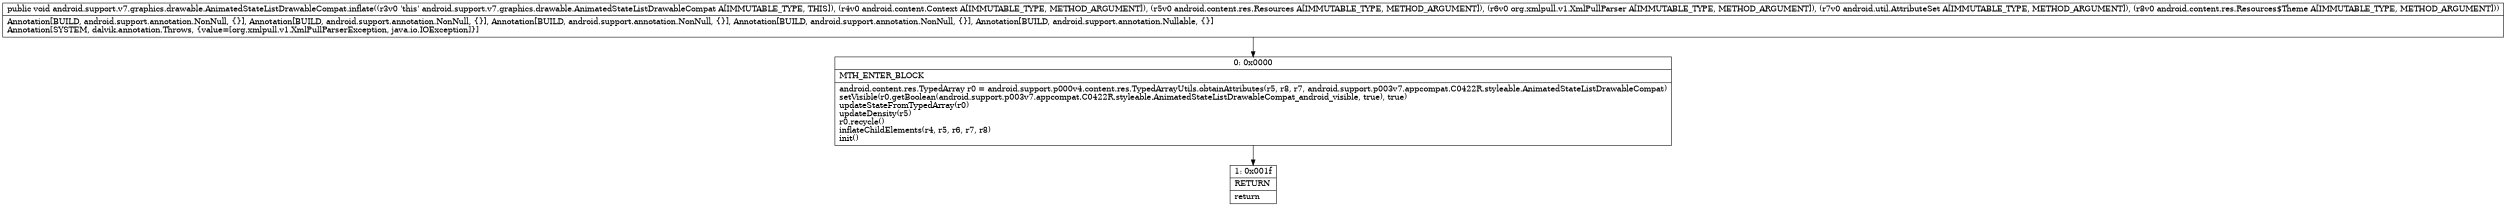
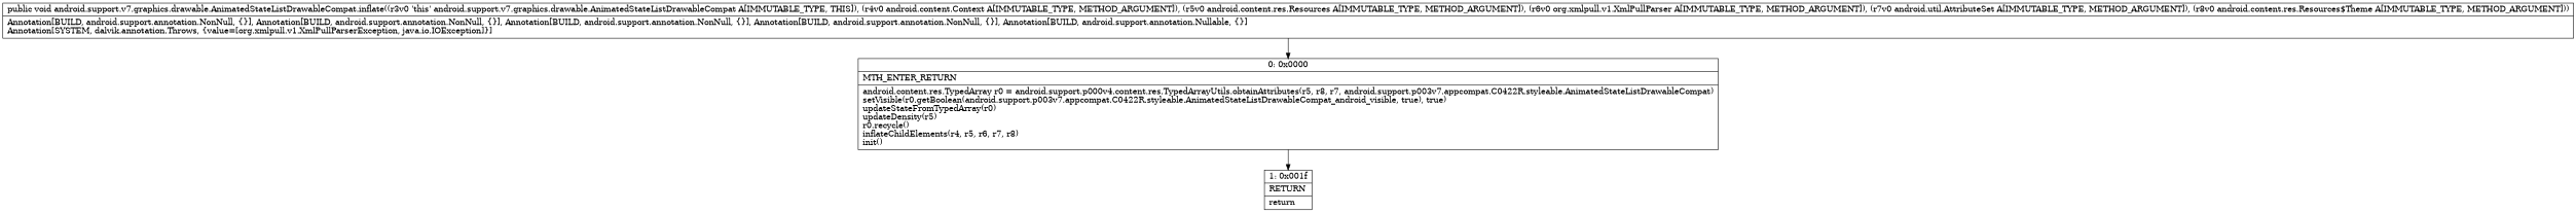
  digraph {
    node [shape=record]
-   n1 [label="{0\:\ 0x0000|MTH_ENTER_BLOCK\l|android.content.res.TypedArray r0 = android.support.p000v4.content.res.TypedArrayUtils.obtainAttributes(r5, r8, r7, android.support.p003v7.appcompat.C0422R.styleable.AnimatedStateListDrawableCompat)\lsetVisible(r0.getBoolean(android.support.p003v7.appcompat.C0422R.styleable.AnimatedStateListDrawableCompat_android_visible, true), true)\lupdateStateFromTypedArray(r0)\lupdateDensity(r5)\lr0.recycle()\linflateChildElements(r4, r5, r6, r7, r8)\linit()\l}"]
+   n1 [label="{0\:\ 0x0000|MTH_ENTER_RETURN\l|android.content.res.TypedArray r0 = android.support.p000v4.content.res.TypedArrayUtils.obtainAttributes(r5, r8, r7, android.support.p003v7.appcompat.C0422R.styleable.AnimatedStateListDrawableCompat)\lsetVisible(r0.getBoolean(android.support.p003v7.appcompat.C0422R.styleable.AnimatedStateListDrawableCompat_android_visible, true), true)\lupdateStateFromTypedArray(r0)\lupdateDensity(r5)\lr0.recycle()\linflateChildElements(r4, r5, r6, r7, r8)\linit()\l}"]
    n2 [label="{1\:\ 0x001f|RETURN\l|return\l}"]
    n3 [label="{public void android.support.v7.graphics.drawable.AnimatedStateListDrawableCompat.inflate((r3v0 'this' android.support.v7.graphics.drawable.AnimatedStateListDrawableCompat A[IMMUTABLE_TYPE, THIS]), (r4v0 android.content.Context A[IMMUTABLE_TYPE, METHOD_ARGUMENT]), (r5v0 android.content.res.Resources A[IMMUTABLE_TYPE, METHOD_ARGUMENT]), (r6v0 org.xmlpull.v1.XmlPullParser A[IMMUTABLE_TYPE, METHOD_ARGUMENT]), (r7v0 android.util.AttributeSet A[IMMUTABLE_TYPE, METHOD_ARGUMENT]), (r8v0 android.content.res.Resources$Theme A[IMMUTABLE_TYPE, METHOD_ARGUMENT]))  | Annotation[BUILD, android.support.annotation.NonNull, \{\}], Annotation[BUILD, android.support.annotation.NonNull, \{\}], Annotation[BUILD, android.support.annotation.NonNull, \{\}], Annotation[BUILD, android.support.annotation.NonNull, \{\}], Annotation[BUILD, android.support.annotation.Nullable, \{\}]\lAnnotation[SYSTEM, dalvik.annotation.Throws, \{value=[org.xmlpull.v1.XmlPullParserException, java.io.IOException]\}]\l}"]
    n1 -> n2
    n3 -> n1
  }
